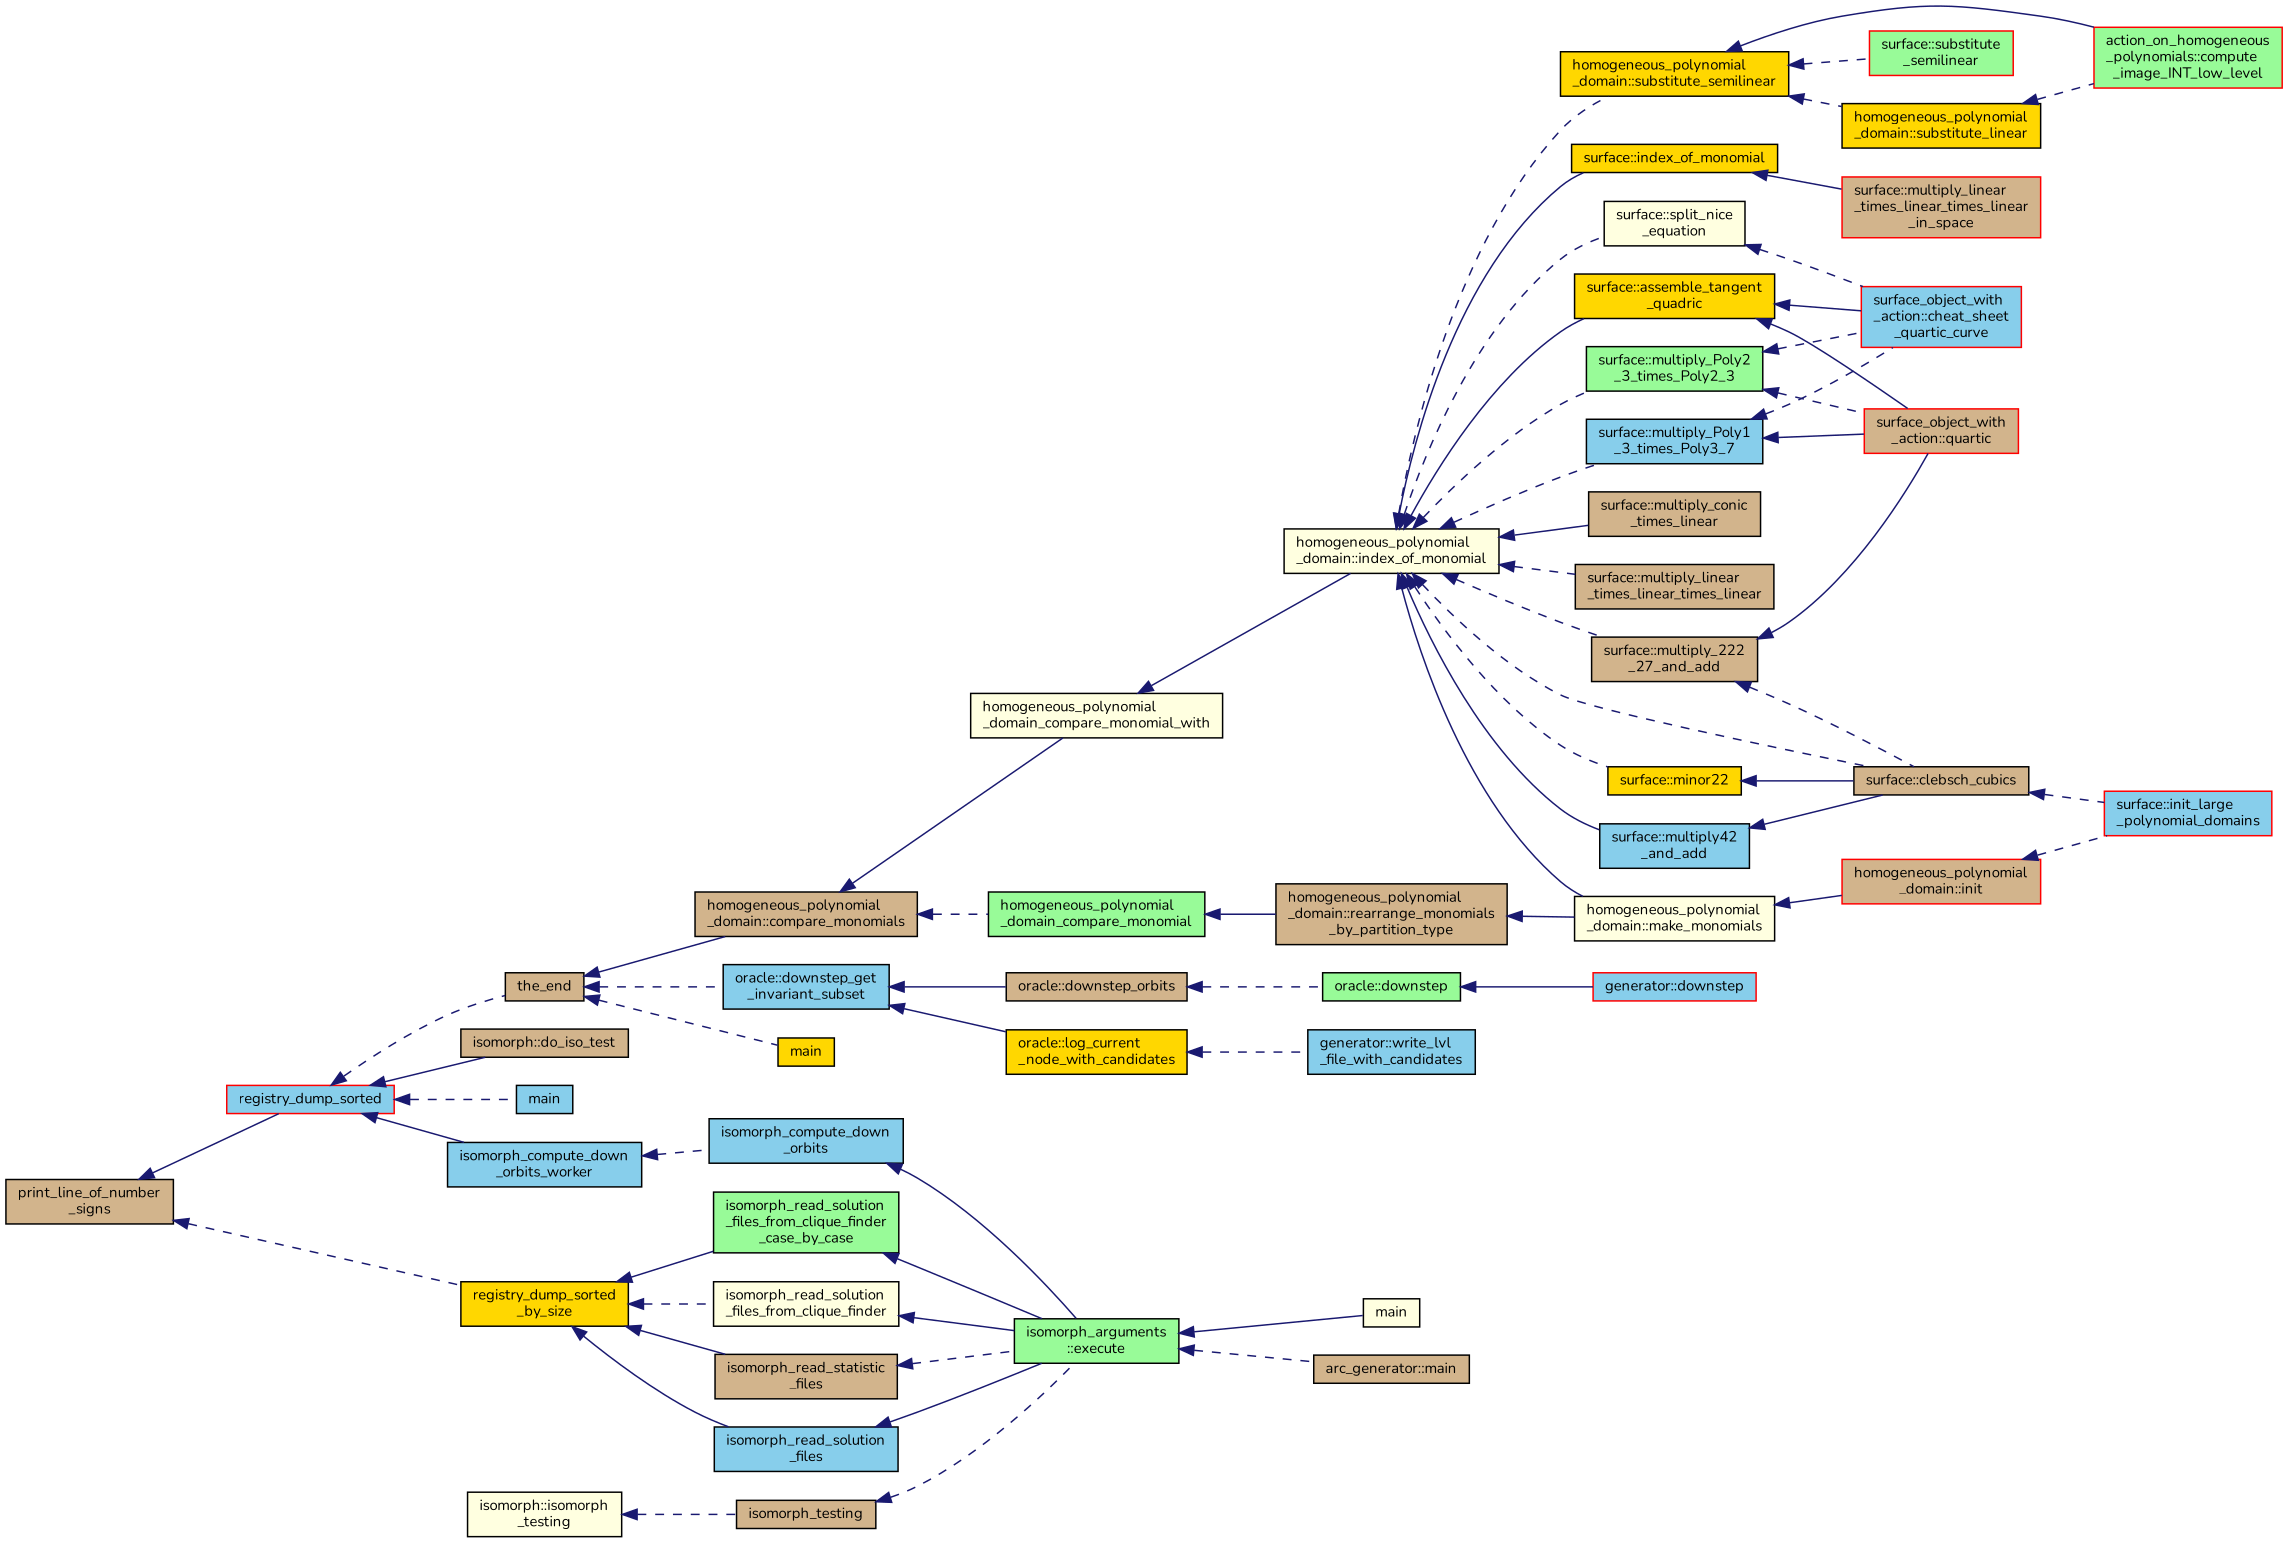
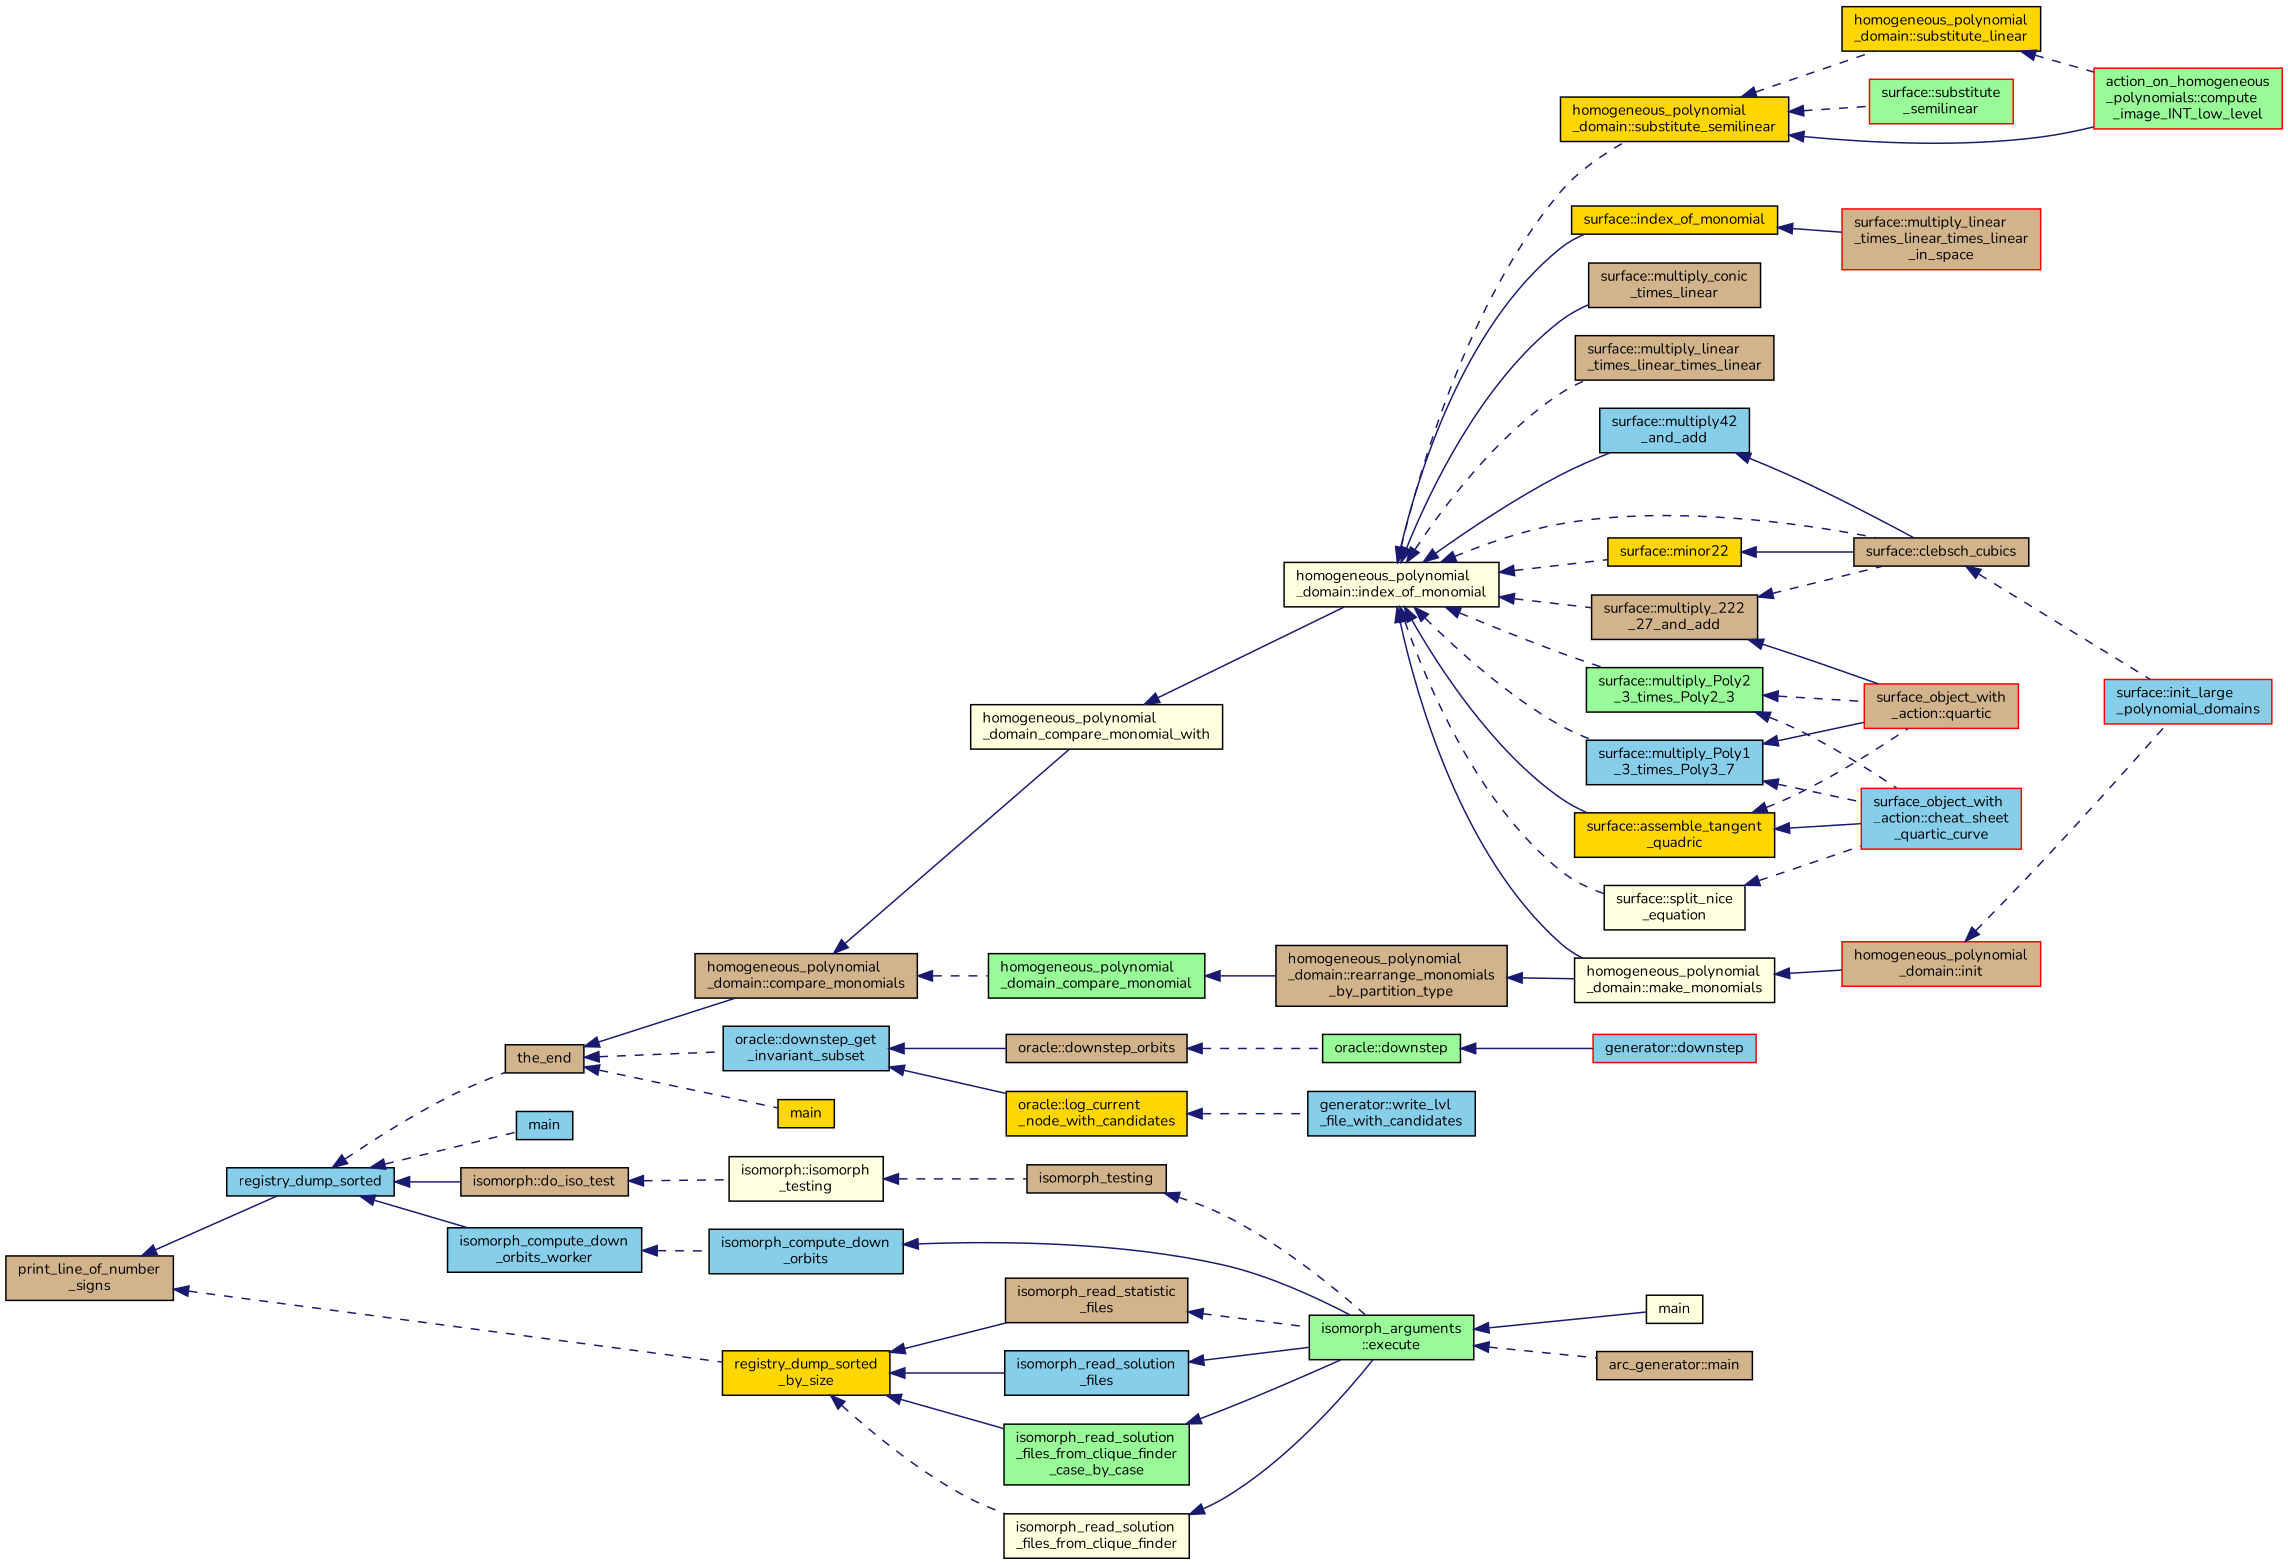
  digraph {
    fontname=Nunito
    rankdir=LR
    node [color=black fillcolor=tan fontname=Nunito fontsize=10 shape=record style=filled]
    edge [color=midnightblue dir=back fontname=Nunito fontsize=10 labelfontname=Helvetica labelfontsize=10 style=solid]
    n1 [fontcolor=black height=0.2 label="print_line_of_number\l_signs" width=0.4]
-   n2 [color=red fillcolor=skyblue height=0.2 label=registry_dump_sorted width=0.4]
+   n2 [fillcolor=skyblue height=0.2 label=registry_dump_sorted width=0.4]
    n3 [fillcolor=gold height=0.2 label="registry_dump_sorted\l_by_size" width=0.4]
    n4 [fillcolor=skyblue height=0.2 label=main width=0.4]
    n5 [height=0.2 label=the_end width=0.4]
    n6 [fillcolor=skyblue height=0.2 label="isomorph_compute_down\l_orbits_worker" width=0.4]
    n7 [height=0.2 label="isomorph::do_iso_test" width=0.4]
    n8 [height=0.2 label="isomorph_read_statistic\l_files" width=0.4]
    n9 [fillcolor=skyblue height=0.2 label="isomorph_read_solution\l_files" width=0.4]
    n10 [fillcolor=palegreen height=0.2 label="isomorph_read_solution\l_files_from_clique_finder\l_case_by_case" width=0.4]
    n11 [fillcolor=lightyellow height=0.2 label="isomorph_read_solution\l_files_from_clique_finder" width=0.4]
    n12 [fillcolor=gold height=0.2 label=main width=0.4]
    n13 [height=0.2 label="homogeneous_polynomial\l_domain::compare_monomials" width=0.4]
    n14 [fillcolor=skyblue height=0.2 label="oracle::downstep_get\l_invariant_subset" width=0.4]
    n15 [fillcolor=skyblue height=0.2 label="isomorph_compute_down\l_orbits" width=0.4]
    n16 [fillcolor=lightyellow height=0.2 label="isomorph::isomorph\l_testing" width=0.4]
    n17 [fillcolor=lightyellow height=0.2 label="homogeneous_polynomial\l_domain_compare_monomial_with" width=0.4]
    n18 [fillcolor=palegreen height=0.2 label="homogeneous_polynomial\l_domain_compare_monomial" width=0.4]
    n19 [fillcolor=gold height=0.2 label="oracle::log_current\l_node_with_candidates" width=0.4]
    n20 [height=0.2 label="oracle::downstep_orbits" width=0.4]
    n21 [fillcolor=lightyellow height=0.2 label="homogeneous_polynomial\l_domain::index_of_monomial" width=0.4]
    n22 [height=0.2 label="homogeneous_polynomial\l_domain::rearrange_monomials\l_by_partition_type" width=0.4]
    n23 [fillcolor=lightyellow height=0.2 label="homogeneous_polynomial\l_domain::make_monomials" width=0.4]
    n24 [fillcolor=gold height=0.2 label="homogeneous_polynomial\l_domain::substitute_semilinear" width=0.4]
    n25 [fillcolor=gold height=0.2 label="surface::index_of_monomial" width=0.4]
    n26 [height=0.2 label="surface::multiply_conic\l_times_linear" width=0.4]
    n27 [height=0.2 label="surface::multiply_linear\l_times_linear_times_linear" width=0.4]
    n28 [fillcolor=palegreen height=0.2 label="surface::multiply_Poly2\l_3_times_Poly2_3" width=0.4]
    n29 [fillcolor=skyblue height=0.2 label="surface::multiply_Poly1\l_3_times_Poly3_7" width=0.4]
    n30 [height=0.2 label="surface::clebsch_cubics" width=0.4]
    n31 [height=0.2 label="surface::multiply_222\l_27_and_add" width=0.4]
    n32 [fillcolor=gold height=0.2 label="surface::minor22" width=0.4]
    n33 [fillcolor=skyblue height=0.2 label="surface::multiply42\l_and_add" width=0.4]
    n34 [fillcolor=lightyellow height=0.2 label="surface::split_nice\l_equation" width=0.4]
    n35 [fillcolor=gold height=0.2 label="surface::assemble_tangent\l_quadric" width=0.4]
    n36 [color=red height=0.2 label="homogeneous_polynomial\l_domain::init" width=0.4]
    n37 [fillcolor=gold height=0.2 label="homogeneous_polynomial\l_domain::substitute_linear" width=0.4]
    n38 [color=red fillcolor=palegreen height=0.2 label="action_on_homogeneous\l_polynomials::compute\l_image_INT_low_level" width=0.4]
    n39 [color=red fillcolor=palegreen height=0.2 label="surface::substitute\l_semilinear" width=0.4]
    n40 [color=red height=0.2 label="surface::multiply_linear\l_times_linear_times_linear\l_in_space" width=0.4]
    n41 [color=red height=0.2 label="surface_object_with\l_action::quartic" width=0.4]
    n42 [color=red fillcolor=skyblue height=0.2 label="surface_object_with\l_action::cheat_sheet\l_quartic_curve" width=0.4]
    n43 [color=red fillcolor=skyblue height=0.2 label="surface::init_large\l_polynomial_domains" width=0.4]
    n44 [fillcolor=skyblue height=0.2 label="generator::write_lvl\l_file_with_candidates" width=0.4]
    n45 [fillcolor=palegreen height=0.2 label="oracle::downstep" width=0.4]
    n46 [color=red fillcolor=skyblue height=0.2 label="generator::downstep" width=0.4]
    n47 [fillcolor=palegreen height=0.2 label="isomorph_arguments\l::execute" width=0.4]
    n48 [fillcolor=lightyellow height=0.2 label=main width=0.4]
    n49 [height=0.2 label="arc_generator::main" width=0.4]
    n50 [height=0.2 label=isomorph_testing width=0.4]
    n1 -> n2
    n1 -> n3 [style=dashed]
    n2 -> n4 [style=dashed]
    n2 -> n5 [style=dashed]
    n2 -> n6
    n2 -> n7
    n3 -> n8
    n3 -> n9
    n3 -> n10
    n3 -> n11 [style=dashed]
    n5 -> n12 [style=dashed]
    n5 -> n13
    n5 -> n14 [style=dashed]
    n6 -> n15 [style=dashed]
+   n7 -> n16 [style=dashed]
    n8 -> n47 [style=dashed]
    n9 -> n47
    n10 -> n47
    n11 -> n47
    n13 -> n17
    n13 -> n18 [style=dashed]
    n14 -> n19
    n14 -> n20
    n15 -> n47
    n16 -> n50 [style=dashed]
    n17 -> n21
    n18 -> n22
    n19 -> n44 [style=dashed]
    n20 -> n45 [style=dashed]
    n21 -> n23
    n21 -> n24 [style=dashed]
    n21 -> n25
    n21 -> n26
    n21 -> n27 [style=dashed]
    n21 -> n28 [style=dashed]
    n21 -> n29 [style=dashed]
    n21 -> n30 [style=dashed]
    n21 -> n31 [style=dashed]
    n21 -> n32 [style=dashed]
    n21 -> n33
    n21 -> n34 [style=dashed]
    n21 -> n35
    n22 -> n23
    n23 -> n36
    n24 -> n37 [style=dashed]
    n24 -> n38
    n24 -> n39 [style=dashed]
    n25 -> n40
    n28 -> n41 [style=dashed]
    n28 -> n42 [style=dashed]
    n29 -> n41
    n29 -> n42 [style=dashed]
    n30 -> n43 [style=dashed]
    n31 -> n30 [style=dashed]
    n31 -> n41
    n32 -> n30
    n33 -> n30
    n34 -> n42 [style=dashed]
-   n35 -> n41
+   n35 -> n41 [style=dashed]
    n35 -> n42
    n36 -> n43 [style=dashed]
    n37 -> n38 [style=dashed]
    n45 -> n46
    n47 -> n48
    n47 -> n49 [style=dashed]
    n50 -> n47 [style=dashed]
  }
